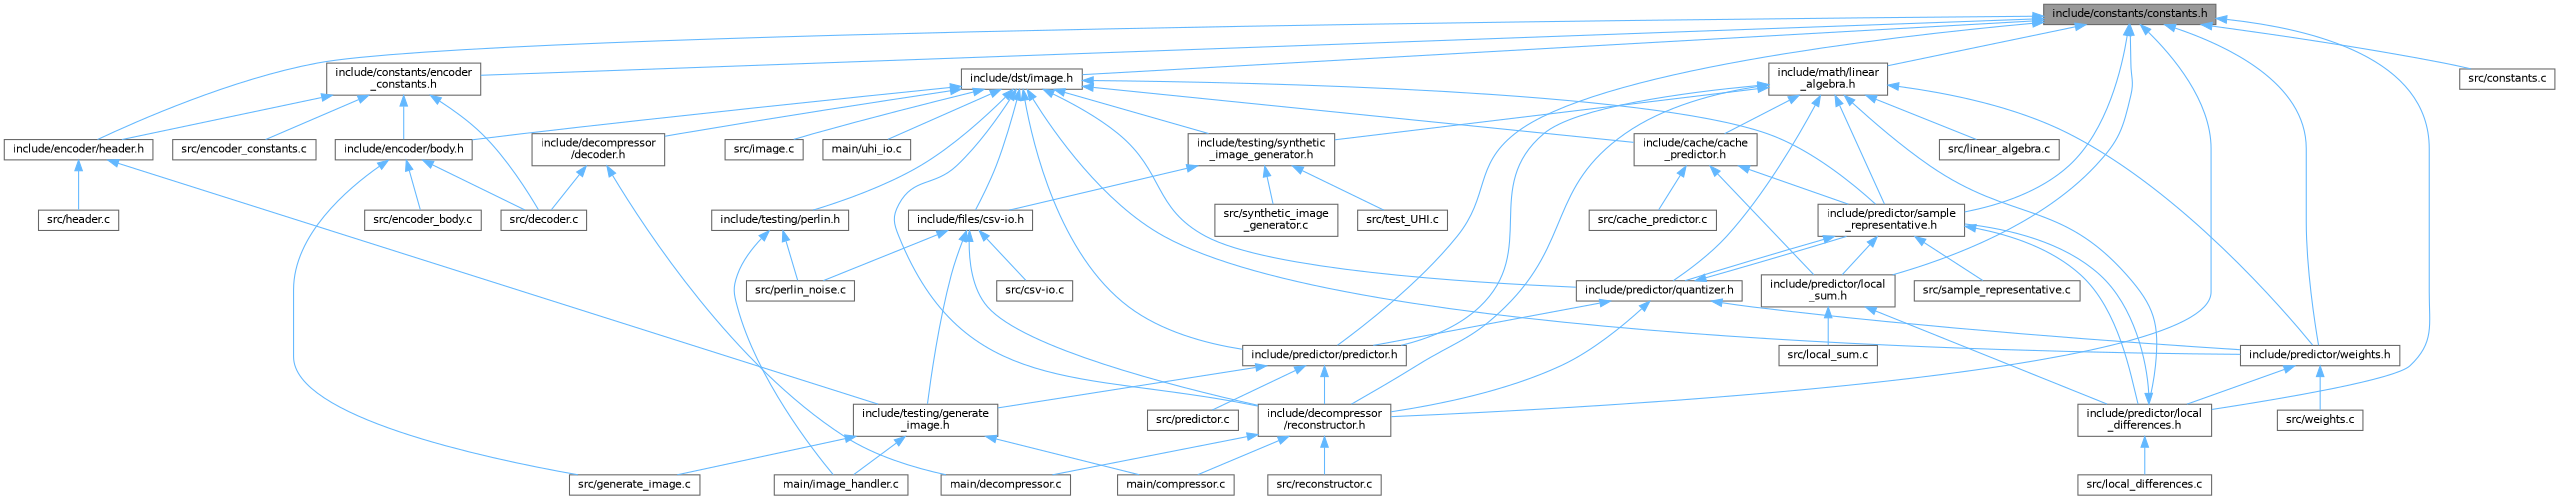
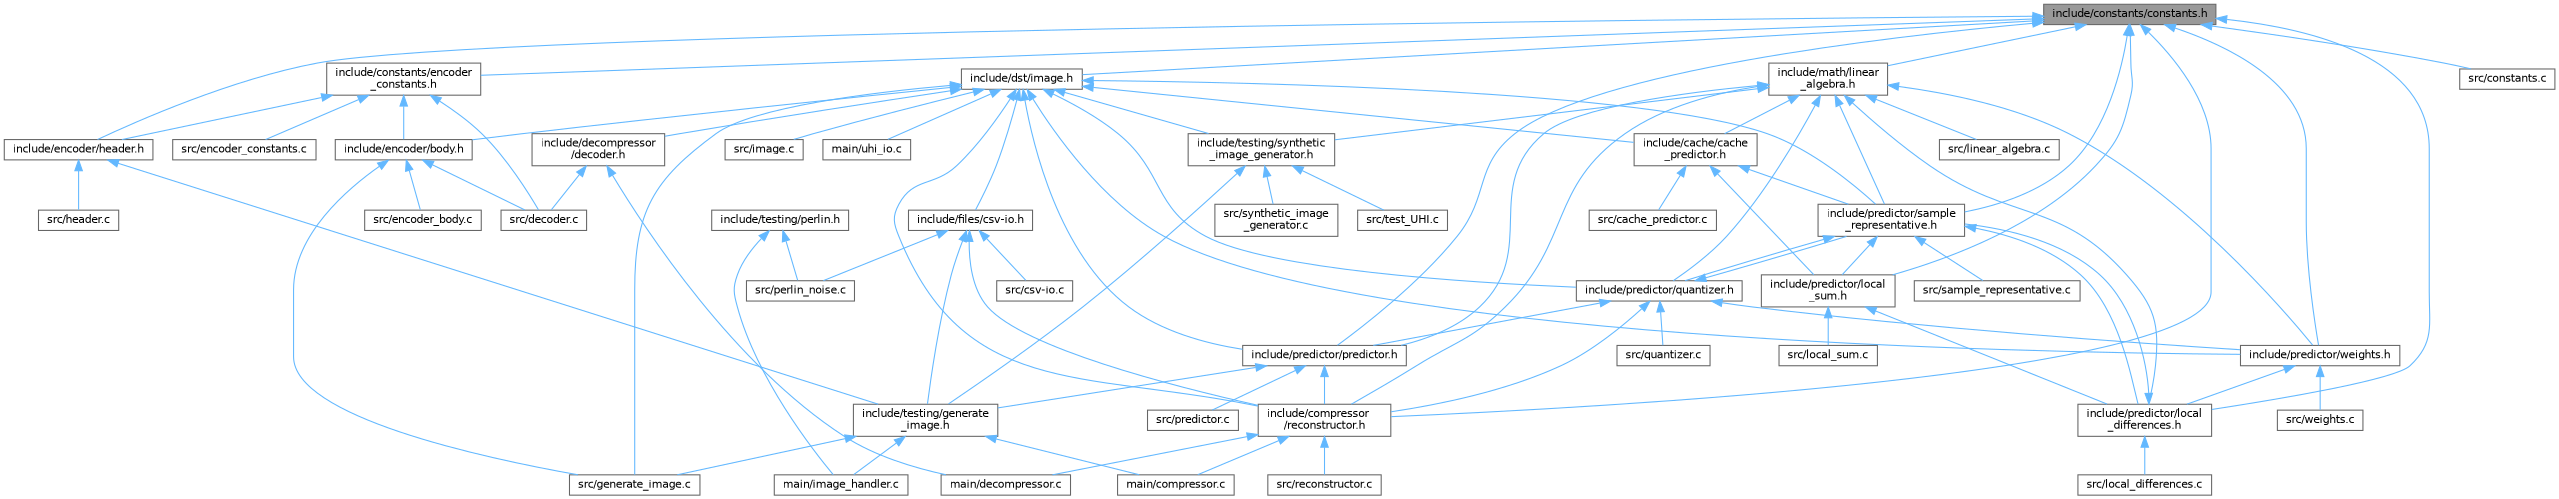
  digraph {
    node [color=grey40 fillcolor=white fontname=Helvetica fontsize=10 shape=box style=filled]
    edge [color=steelblue1 dir=back fontname=Helvetica fontsize=10 labelfontname=Helvetica labelfontsize=10 style=solid]
    n1 [color=gray40 fillcolor=grey60 fontcolor=black height=0.2 label="include/constants/constants.h" width=0.4]
    n2 [height=0.2 label="include/constants/encoder\l_constants.h" width=0.4]
    n3 [height=0.2 label="include/encoder/header.h" width=0.4]
-   n4 [height=0.2 label="include/decompressor\l/reconstructor.h" width=0.4]
+   n4 [height=0.2 label="include/compressor\l/reconstructor.h" width=0.4]
    n5 [height=0.2 label="include/dst/image.h" width=0.4]
    n6 [height=0.2 label="include/predictor/local\l_sum.h" width=0.4]
    n7 [height=0.2 label="include/predictor/local\l_differences.h" width=0.4]
    n8 [height=0.2 label="include/predictor/sample\l_representative.h" width=0.4]
    n9 [height=0.2 label="include/predictor/predictor.h" width=0.4]
    n10 [height=0.2 label="include/predictor/weights.h" width=0.4]
    n11 [height=0.2 label="include/math/linear\l_algebra.h" width=0.4]
    n12 [height=0.2 label="src/constants.c" width=0.4]
    n13 [height=0.2 label="include/encoder/body.h" width=0.4]
    n14 [height=0.2 label="src/decoder.c" width=0.4]
    n15 [height=0.2 label="src/encoder_constants.c" width=0.4]
    n16 [height=0.2 label="include/testing/generate\l_image.h" width=0.4]
    n17 [height=0.2 label="src/header.c" width=0.4]
    n18 [height=0.2 label="main/compressor.c" width=0.4]
    n19 [height=0.2 label="main/decompressor.c" width=0.4]
    n20 [height=0.2 label="src/reconstructor.c" width=0.4]
    n21 [height=0.2 label="include/cache/cache\l_predictor.h" width=0.4]
    n22 [height=0.2 label="include/predictor/quantizer.h" width=0.4]
    n23 [height=0.2 label="include/decompressor\l/decoder.h" width=0.4]
    n24 [height=0.2 label="include/files/csv-io.h" width=0.4]
    n25 [height=0.2 label="include/testing/perlin.h" width=0.4]
    n26 [height=0.2 label="include/testing/synthetic\l_image_generator.h" width=0.4]
    n27 [height=0.2 label="src/image.c" width=0.4]
    n28 [height=0.2 label="main/uhi_io.c" width=0.4]
    n29 [height=0.2 label="src/local_sum.c" width=0.4]
    n30 [height=0.2 label="src/local_differences.c" width=0.4]
    n31 [height=0.2 label="src/sample_representative.c" width=0.4]
    n32 [height=0.2 label="src/predictor.c" width=0.4]
    n33 [height=0.2 label="src/weights.c" width=0.4]
    n34 [height=0.2 label="src/linear_algebra.c" width=0.4]
    n35 [height=0.2 label="src/encoder_body.c" width=0.4]
    n36 [height=0.2 label="src/generate_image.c" width=0.4]
    n37 [height=0.2 label="main/image_handler.c" width=0.4]
    n38 [height=0.2 label="src/cache_predictor.c" width=0.4]
+   n39 [height=0.2 label="src/quantizer.c" width=0.4]
    n40 [height=0.2 label="src/csv-io.c" width=0.4]
    n41 [height=0.2 label="src/perlin_noise.c" width=0.4]
    n42 [height=0.2 label="src/synthetic_image\l_generator.c" width=0.4]
    n43 [height=0.2 label="src/test_UHI.c" width=0.4]
    n1 -> n2
    n1 -> n3
    n1 -> n4
    n1 -> n5
    n1 -> n6
    n1 -> n7
    n1 -> n8
    n1 -> n9
    n1 -> n10
    n1 -> n11
    n1 -> n12
    n2 -> n3
    n2 -> n13
    n2 -> n14
    n2 -> n15
    n3 -> n16
    n3 -> n17
    n4 -> n18
    n4 -> n19
    n4 -> n20
    n5 -> n4
    n5 -> n8
    n5 -> n9
    n5 -> n10
    n5 -> n13
    n5 -> n21
    n5 -> n22
    n5 -> n23
    n5 -> n24
-   n5 -> n25
+   n5 -> n36
    n5 -> n26
    n5 -> n27
    n5 -> n28
    n6 -> n7
    n6 -> n29
    n7 -> n8
    n7 -> n30
    n8 -> n6
    n8 -> n7
    n8 -> n22
    n8 -> n31
    n9 -> n4
    n9 -> n16
    n9 -> n32
    n10 -> n7
    n10 -> n33
    n11 -> n4
    n11 -> n7
    n11 -> n8
    n11 -> n9
    n11 -> n10
    n11 -> n21
    n11 -> n22
    n11 -> n26
    n11 -> n34
    n13 -> n14
    n13 -> n35
    n13 -> n36
    n16 -> n18
    n16 -> n36
    n16 -> n37
    n21 -> n6
    n21 -> n8
    n21 -> n38
    n22 -> n4
    n22 -> n8
    n22 -> n9
    n22 -> n10
+   n22 -> n39
    n23 -> n14
    n23 -> n19
    n24 -> n4
    n24 -> n16
    n24 -> n40
    n24 -> n41
    n25 -> n37
    n25 -> n41
-   n26 -> n24
+   n26 -> n16
    n26 -> n42
    n26 -> n43
  }
